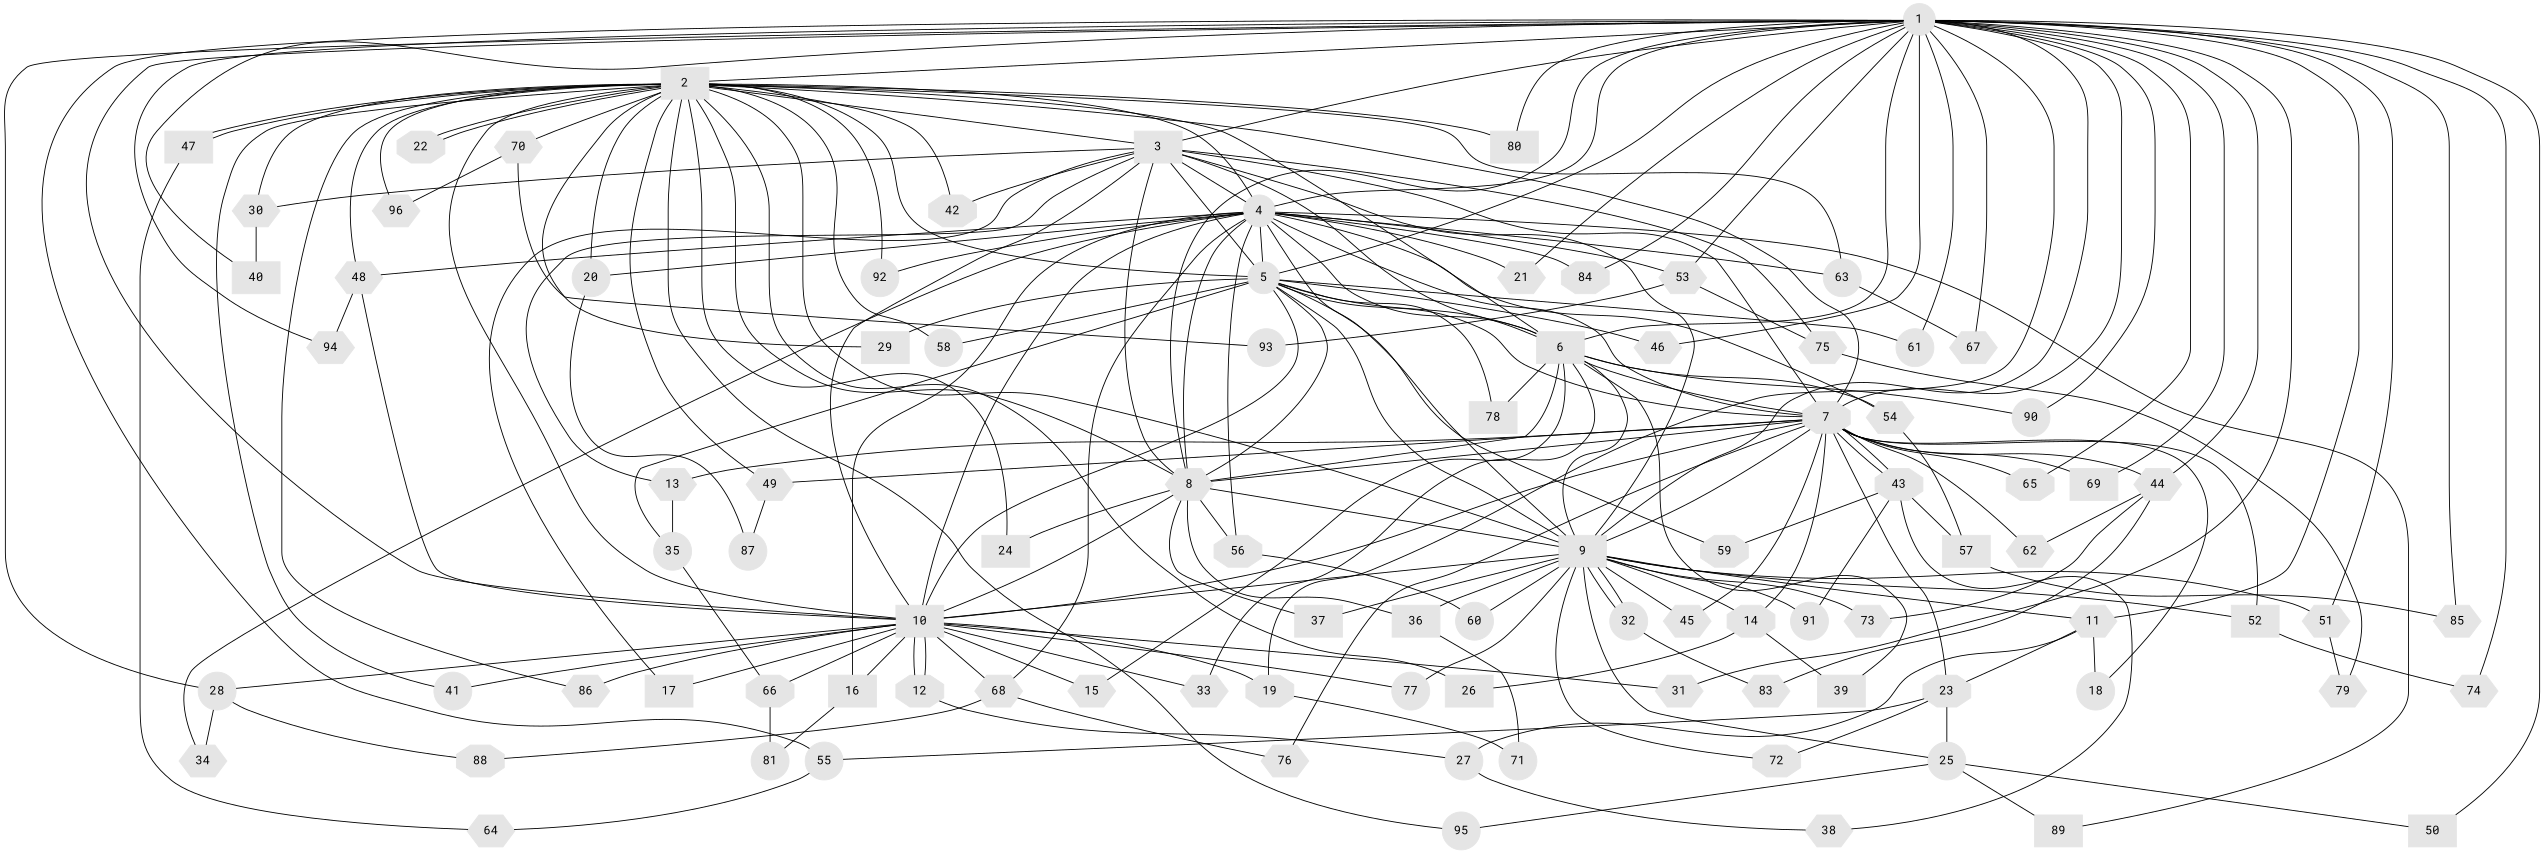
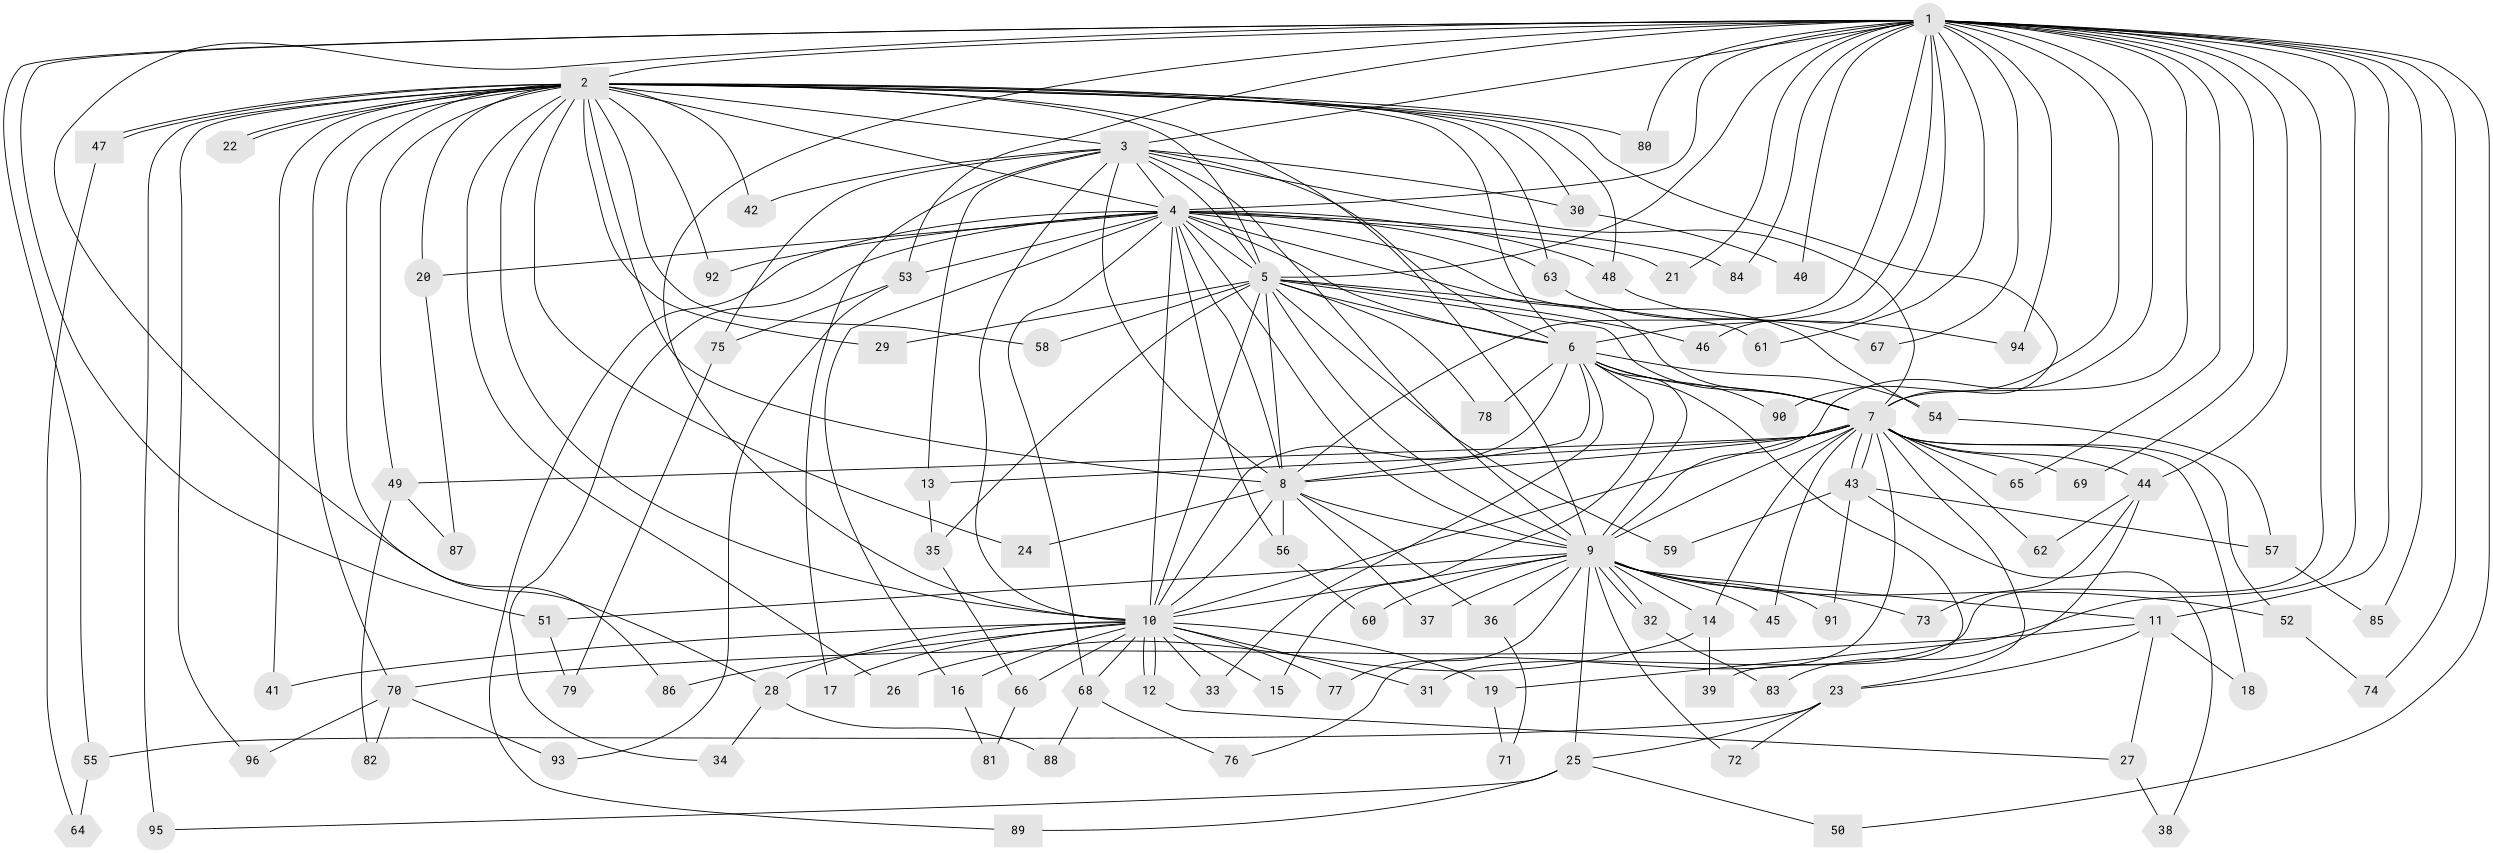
  graph {
    fontname="Roboto Mono"
    node [color=gray90 fontname="Roboto Mono" shape=hexagon style=filled]
    edge [fontname="Roboto Mono"]
    1 [shape=circle]
    2 [shape=box]
    3 [shape=box]
    4 [shape=circle]
    5 [shape=circle]
    6 [shape=box]
    7 [shape=octagon]
    8
    9 [shape=box]
    10 [shape=box]
    11
    19 [shape=octagon]
    21
    28 [shape=circle]
    31
    40 [shape=box]
    44
    46
    50 [shape=box]
    51
    53
    55 [shape=circle]
    61 [shape=circle]
    65 [shape=octagon]
    67
    69 [shape=box]
    74
    80 [shape=box]
    84 [shape=octagon]
    85
    90 [shape=circle]
    94
    20 [shape=circle]
    22 [shape=octagon]
    24 [shape=box]
    26 [shape=box]
    29 [shape=box]
    30
    41 [shape=circle]
    42 [shape=octagon]
    47 [shape=box]
    48
    49
    58 [shape=circle]
    63 [shape=circle]
    70
    86
    92 [shape=circle]
    95 [shape=circle]
    96
    13
    17 [shape=box]
    75
    16 [shape=box]
    34
    54
    56 [shape=octagon]
    68
    89 [shape=box]
    35 [shape=circle]
    59 [shape=octagon]
    78 [shape=box]
    15
    33
    39 [shape=box]
    14 [shape=octagon]
    18 [shape=circle]
    23 [shape=octagon]
    43 [shape=octagon]
    45
    52 [shape=box]
    62
    76
    36 [shape=box]
    37 [shape=box]
    25 [shape=circle]
    32 [shape=circle]
    60 [shape=circle]
    72 [shape=octagon]
    73
    77 [shape=circle]
    91 [shape=circle]
    12 [shape=octagon]
    66 [shape=octagon]
    27 [shape=circle]
    71 [shape=circle]
    88 [shape=octagon]
    83
    79
    93 [shape=circle]
    64
    87 [shape=circle]
+   82 [shape=circle]
    81 [shape=circle]
    57 [shape=box]
    38
    1 -- 2
    1 -- 3
    1 -- 4
    1 -- 5
    1 -- 6
    1 -- 7
    1 -- 8
    1 -- 9
    1 -- 10
    1 -- 11
    1 -- 19
    1 -- 21
    1 -- 28
    1 -- 31
    1 -- 40
    1 -- 44
    1 -- 46
    1 -- 50
    1 -- 51
    1 -- 53
    1 -- 55
    1 -- 61
    1 -- 65
    1 -- 67
    1 -- 69
    1 -- 74
    1 -- 80
    1 -- 84
    1 -- 85
    1 -- 90
    1 -- 94
    2 -- 3
    2 -- 4
    2 -- 5
    2 -- 6
    2 -- 7
    2 -- 8
    2 -- 9
    2 -- 10
    2 -- 80
    2 -- 20
    2 -- 22
    2 -- 22
    2 -- 24
    2 -- 26
    2 -- 29
    2 -- 30
    2 -- 41
    2 -- 42
    2 -- 47
    2 -- 47
    2 -- 48
    2 -- 49
    2 -- 58
    2 -- 63
    2 -- 70
    2 -- 86
    2 -- 92
    2 -- 95
    2 -- 96
    3 -- 4
    3 -- 5
    3 -- 6
    3 -- 7
    3 -- 8
    3 -- 9
    3 -- 10
    3 -- 30
    3 -- 42
    3 -- 13
    3 -- 17
    3 -- 75
    4 -- 5
    4 -- 6
    4 -- 7
    4 -- 8
    4 -- 9
    4 -- 10
    4 -- 21
    4 -- 53
    4 -- 84
    4 -- 20
    4 -- 48
    4 -- 63
    4 -- 92
    4 -- 16
    4 -- 34
    4 -- 54
    4 -- 56
    4 -- 68
    4 -- 89
    5 -- 6
    5 -- 7
    5 -- 8
    5 -- 9
    5 -- 10
    5 -- 46
    5 -- 61
    5 -- 29
    5 -- 58
    5 -- 35
    5 -- 59
    5 -- 78
    6 -- 7
    6 -- 8
    6 -- 9
-   48 -- 10
+   6 -- 10
    6 -- 90
    6 -- 54
    6 -- 78
    6 -- 15
    6 -- 33
    6 -- 39
    7 -- 8
    7 -- 9
    7 -- 10
    7 -- 44
    7 -- 65
    7 -- 69
    7 -- 49
    7 -- 13
    7 -- 14
    7 -- 18
    7 -- 23
    7 -- 43
    7 -- 43
    7 -- 45
    7 -- 52
    7 -- 62
    7 -- 76
    8 -- 9
    8 -- 10
    8 -- 24
    8 -- 56
    8 -- 36
    8 -- 37
    9 -- 10
    9 -- 11
    9 -- 51
    9 -- 14
    9 -- 45
    9 -- 52
    9 -- 36
    9 -- 37
    9 -- 25
    9 -- 32
    9 -- 32
    9 -- 60
    9 -- 72
    9 -- 73
    9 -- 77
    9 -- 91
    10 -- 19
    10 -- 28
    10 -- 31
    10 -- 41
    10 -- 86
    10 -- 17
    10 -- 16
    10 -- 68
    10 -- 15
    10 -- 33
    10 -- 77
    10 -- 12
    10 -- 12
    10 -- 66
+   11 -- 70
    11 -- 18
    11 -- 23
    11 -- 27
    19 -- 71
    28 -- 34
    28 -- 88
    44 -- 62
    44 -- 73
    44 -- 83
    51 -- 79
    53 -- 75
    53 -- 93
    55 -- 64
    20 -- 87
    30 -- 40
    47 -- 64
    48 -- 94
    49 -- 87
+   49 -- 82
    63 -- 67
    70 -- 96
    70 -- 93
+   70 -- 82
    13 -- 35
    75 -- 79
    16 -- 81
    54 -- 57
    56 -- 60
    68 -- 76
    68 -- 88
    35 -- 66
    14 -- 26
    14 -- 39
    23 -- 55
    23 -- 25
    23 -- 72
    43 -- 59
    43 -- 91
    43 -- 57
    43 -- 38
    52 -- 74
    36 -- 71
    25 -- 50
    25 -- 95
    25 -- 89
    32 -- 83
    12 -- 27
    66 -- 81
    27 -- 38
    57 -- 85
  }
